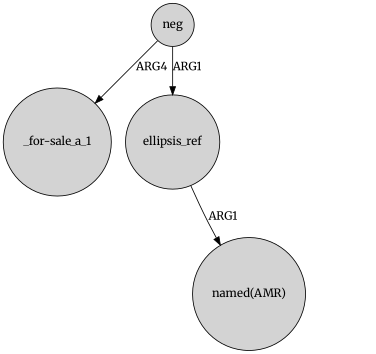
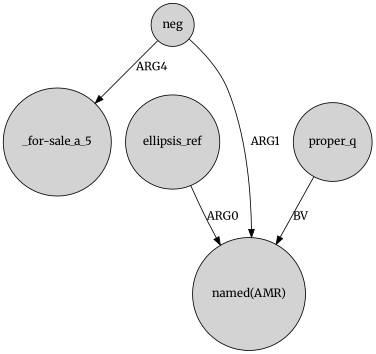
  digraph {
    fontname=Merriweather
    node [fontname=Merriweather shape=circle style=filled]
    edge [fontname=Merriweather]
    neg
-   "_for-sale_a_1"
+   "_for-sale_a_1" [label="_for-sale_a_5"]
    ellipsis_ref
    "named(AMR)"
+   proper_q
    neg -> "_for-sale_a_1" [label=ARG4]
-   neg -> ellipsis_ref [label=ARG1]
-   ellipsis_ref -> "named(AMR)" [label=ARG1]
+   neg -> "named(AMR)" [label=ARG1]
+   ellipsis_ref -> "named(AMR)" [label=ARG0]
+   proper_q -> "named(AMR)" [label=BV]
  }
